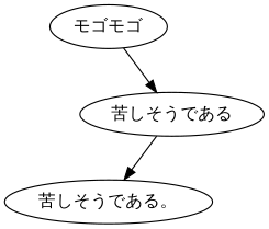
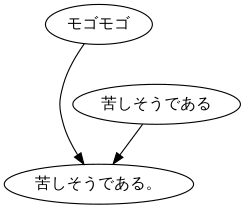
  digraph {
    n1 [label="モゴモゴ"]
    n2 [label="苦しそうである。"]
    n3 [label="苦しそうである"]
-   n1 -> n3
+   n1 -> n2
    n3 -> n2
  }
